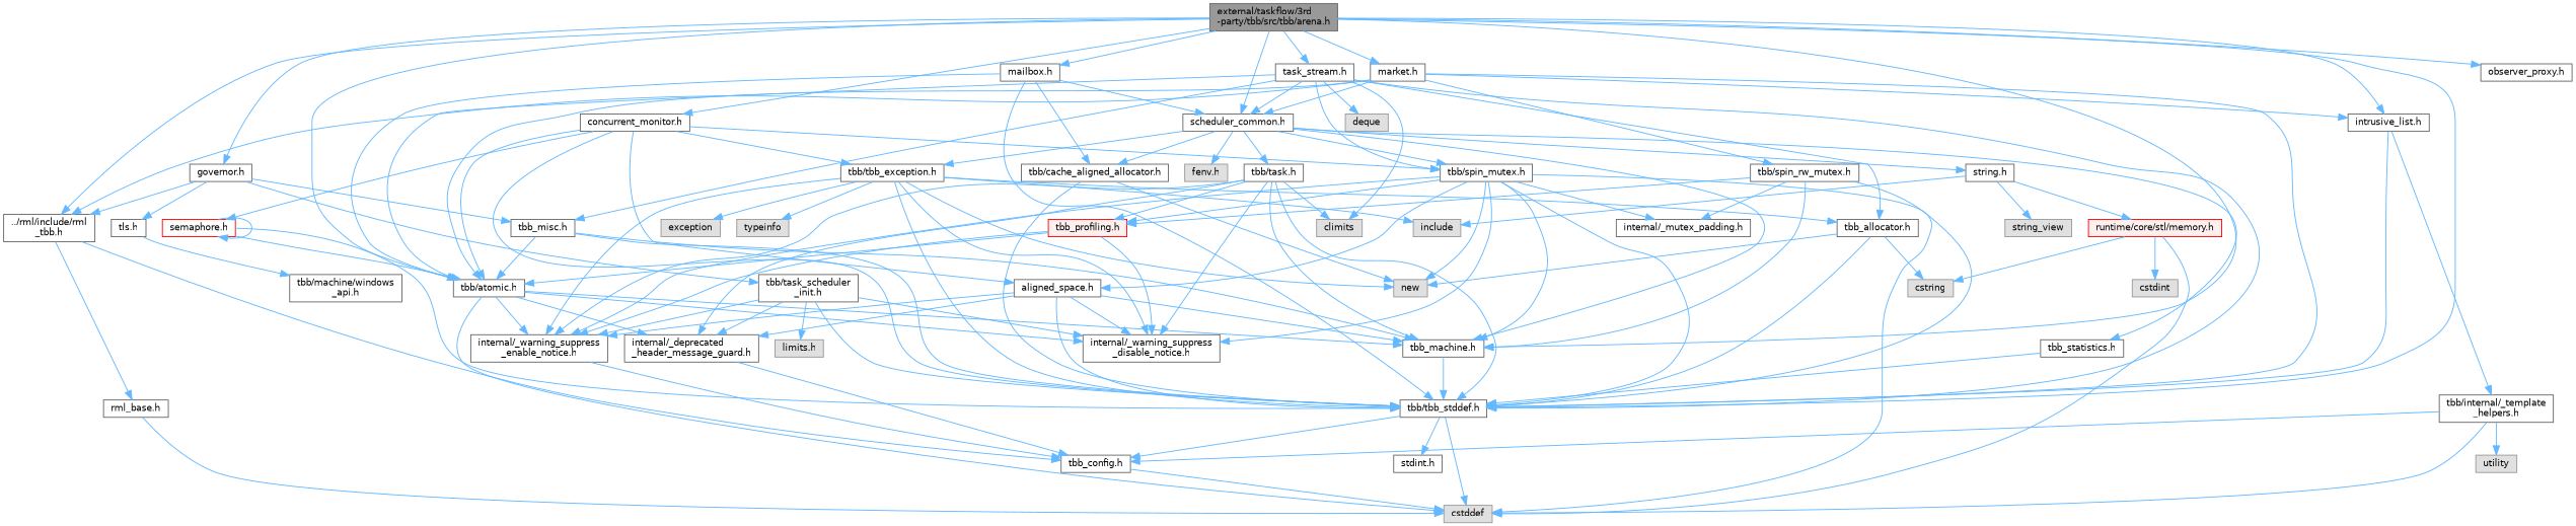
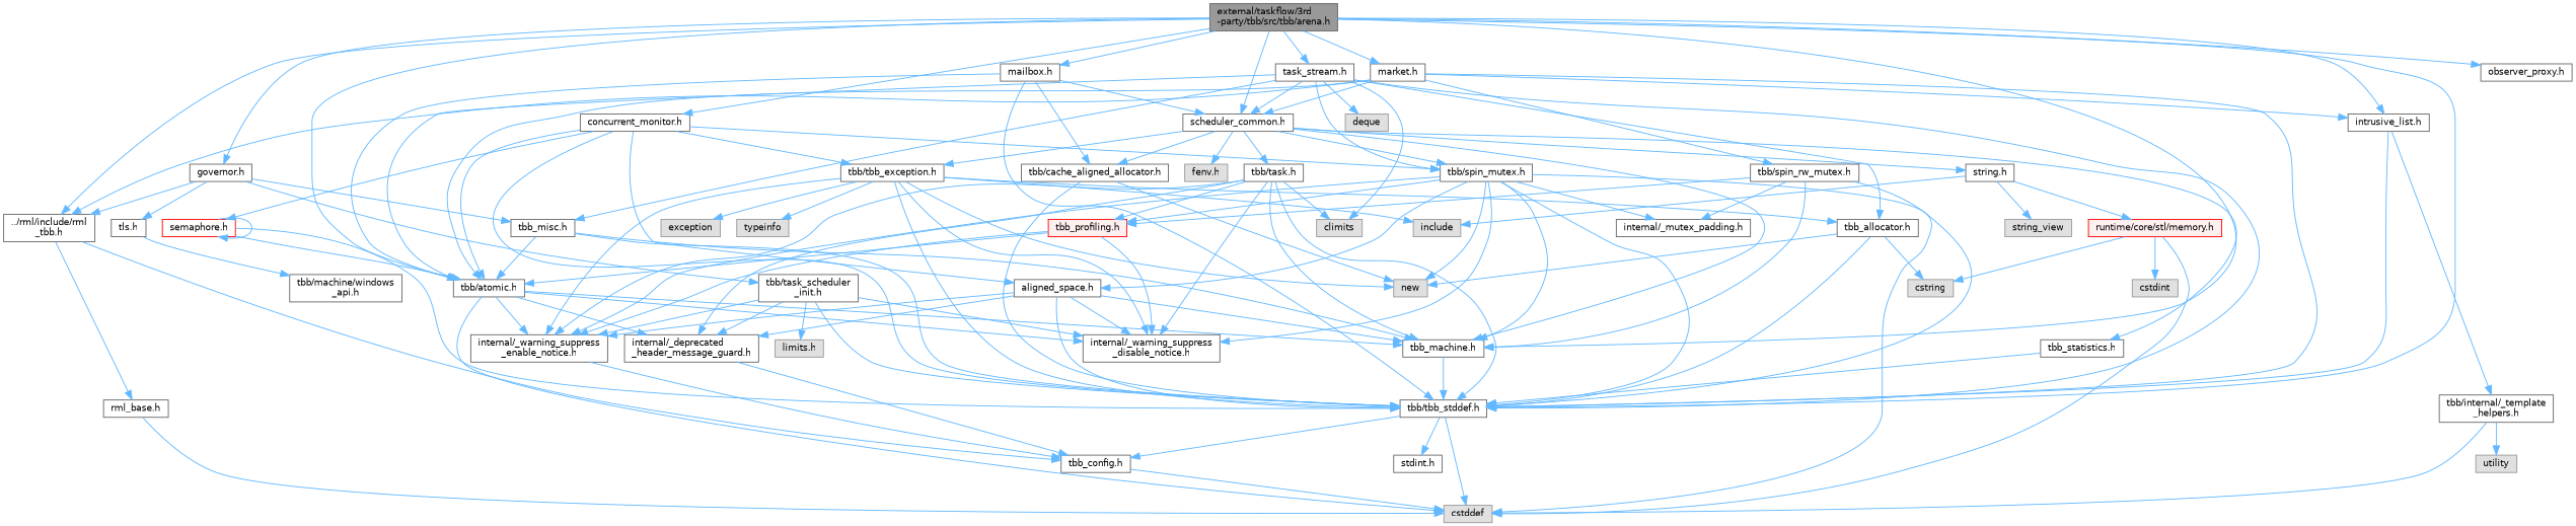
  digraph {
    node [color=grey40 fillcolor=white fontname=Helvetica fontsize=10 shape=box style=filled]
    edge [color=steelblue1 fontname=Helvetica fontsize=10 labelfontname=Helvetica labelfontsize=10 style=solid]
    n1 [color=gray40 fillcolor=grey60 fontcolor=black height=0.2 label="external/taskflow/3rd\l-party/tbb/src/tbb/arena.h" width=0.4]
    n2 [height=0.2 label="tbb/tbb_stddef.h" width=0.4]
    n3 [height=0.2 label="tbb/atomic.h" width=0.4]
    n4 [height=0.2 label="tbb_machine.h" width=0.4]
    n5 [height=0.2 label="scheduler_common.h" width=0.4]
    n6 [height=0.2 label="intrusive_list.h" width=0.4]
    n7 [height=0.2 label="task_stream.h" width=0.4]
    n8 [height=0.2 label="../rml/include/rml\l_tbb.h" width=0.4]
    n9 [height=0.2 label="mailbox.h" width=0.4]
    n10 [height=0.2 label="observer_proxy.h" width=0.4]
    n11 [height=0.2 label="market.h" width=0.4]
    n12 [height=0.2 label="governor.h" width=0.4]
    n13 [height=0.2 label="concurrent_monitor.h" width=0.4]
    n14 [height=0.2 label="tbb_config.h" width=0.4]
    n15 [color=grey60 fillcolor="#E0E0E0" height=0.2 label=cstddef width=0.4]
    n16 [height=0.2 label="stdint.h" width=0.4]
    n17 [height=0.2 label="internal/_deprecated\l_header_message_guard.h" width=0.4]
    n18 [height=0.2 label="internal/_warning_suppress\l_enable_notice.h" width=0.4]
    n19 [height=0.2 label="internal/_warning_suppress\l_disable_notice.h" width=0.4]
    n20 [height=0.2 label="tbb/cache_aligned_allocator.h" width=0.4]
    n21 [height=0.2 label="string.h" width=0.4]
    n22 [height=0.2 label="tbb_statistics.h" width=0.4]
    n23 [height=0.2 label="tbb/task.h" width=0.4]
    n24 [height=0.2 label="tbb/tbb_exception.h" width=0.4]
    n25 [height=0.2 label="tbb/spin_mutex.h" width=0.4]
    n26 [color=grey60 fillcolor="#E0E0E0" height=0.2 label="fenv.h" width=0.4]
    n27 [height=0.2 label="tbb/internal/_template\l_helpers.h" width=0.4]
    n28 [color=grey60 fillcolor="#E0E0E0" height=0.2 label=climits width=0.4]
    n29 [height=0.2 label="tbb_allocator.h" width=0.4]
    n30 [color=grey60 fillcolor="#E0E0E0" height=0.2 label=deque width=0.4]
    n31 [height=0.2 label="tbb_misc.h" width=0.4]
    n32 [height=0.2 label="rml_base.h" width=0.4]
    n33 [height=0.2 label="tbb/spin_rw_mutex.h" width=0.4]
    n34 [height=0.2 label="tbb/task_scheduler\l_init.h" width=0.4]
    n35 [height=0.2 label="tls.h" width=0.4]
    n36 [height=0.2 label="aligned_space.h" width=0.4]
    n37 [color=red height=0.2 label="semaphore.h" width=0.4]
    n38 [color=grey60 fillcolor="#E0E0E0" height=0.2 label=new width=0.4]
    n39 [color=grey60 fillcolor="#E0E0E0" height=0.2 label=include width=0.4]
    n40 [color=grey60 fillcolor="#E0E0E0" height=0.2 label=string_view width=0.4]
    n41 [color=red fillcolor="#FFF0F0" height=0.2 label="runtime/core/stl/memory.h" width=0.4]
    n42 [color=red fillcolor="#FFF0F0" height=0.2 label="tbb_profiling.h" width=0.4]
    n43 [color=grey60 fillcolor="#E0E0E0" height=0.2 label=exception width=0.4]
    n44 [color=grey60 fillcolor="#E0E0E0" height=0.2 label=typeinfo width=0.4]
    n45 [height=0.2 label="internal/_mutex_padding.h" width=0.4]
    n46 [color=grey60 fillcolor="#E0E0E0" height=0.2 label=cstdint width=0.4]
    n47 [color=grey60 fillcolor="#E0E0E0" height=0.2 label=cstring width=0.4]
    n48 [color=grey60 fillcolor="#E0E0E0" height=0.2 label=utility width=0.4]
    n49 [color=grey60 fillcolor="#E0E0E0" height=0.2 label="limits.h" width=0.4]
    n50 [height=0.2 label="tbb/machine/windows\l_api.h" width=0.4]
    n1 -> n2
    n1 -> n3
    n1 -> n4
    n1 -> n5
    n1 -> n6
    n1 -> n7
    n1 -> n8
    n1 -> n9
    n1 -> n10
    n1 -> n11
    n1 -> n12
    n1 -> n13
    n2 -> n14
    n2 -> n15
    n2 -> n16
    n3 -> n4
    n3 -> n15
    n3 -> n17
    n3 -> n18
    n3 -> n19
    n4 -> n2
    n5 -> n4
    n5 -> n20
    n5 -> n21
    n5 -> n22
    n5 -> n23
    n5 -> n24
    n5 -> n25
    n5 -> n26
    n6 -> n2
    n6 -> n27
    n7 -> n2
    n7 -> n3
    n7 -> n5
    n7 -> n25
    n7 -> n28
    n7 -> n29
    n7 -> n30
    n7 -> n31
    n8 -> n14
    n8 -> n32
    n9 -> n2
    n9 -> n3
    n9 -> n5
    n9 -> n20
    n11 -> n2
    n11 -> n3
    n11 -> n5
    n11 -> n6
    n11 -> n8
    n11 -> n33
    n12 -> n8
    n12 -> n31
    n12 -> n34
    n12 -> n35
    n13 -> n2
    n13 -> n3
    n13 -> n24
    n13 -> n25
    n13 -> n36
    n13 -> n37
    n14 -> n15
    n17 -> n14
    n18 -> n14
    n20 -> n2
    n20 -> n38
    n21 -> n39
    n21 -> n40
    n21 -> n41
    n22 -> n2
    n23 -> n2
    n23 -> n4
    n23 -> n17
    n23 -> n18
    n23 -> n19
    n23 -> n28
    n23 -> n42
    n24 -> n2
    n24 -> n18
    n24 -> n19
    n24 -> n29
    n24 -> n38
    n24 -> n39
    n24 -> n43
    n24 -> n44
    n25 -> n2
    n25 -> n4
    n25 -> n15
    n25 -> n18
    n25 -> n19
    n25 -> n36
    n25 -> n38
    n25 -> n42
    n25 -> n45
-   n27 -> n14
    n27 -> n15
    n27 -> n48
    n29 -> n2
    n29 -> n38
    n29 -> n47
    n31 -> n2
    n31 -> n3
    n31 -> n4
    n32 -> n15
    n33 -> n2
    n33 -> n4
    n33 -> n42
    n33 -> n45
    n34 -> n2
    n34 -> n17
    n34 -> n18
    n34 -> n19
    n34 -> n49
    n35 -> n50
    n36 -> n2
    n36 -> n4
    n36 -> n17
    n36 -> n18
    n36 -> n19
    n37 -> n2
    n37 -> n3
    n37 -> n37
    n41 -> n15
    n41 -> n46
    n41 -> n47
    n42 -> n3
    n42 -> n18
    n42 -> n19
  }
